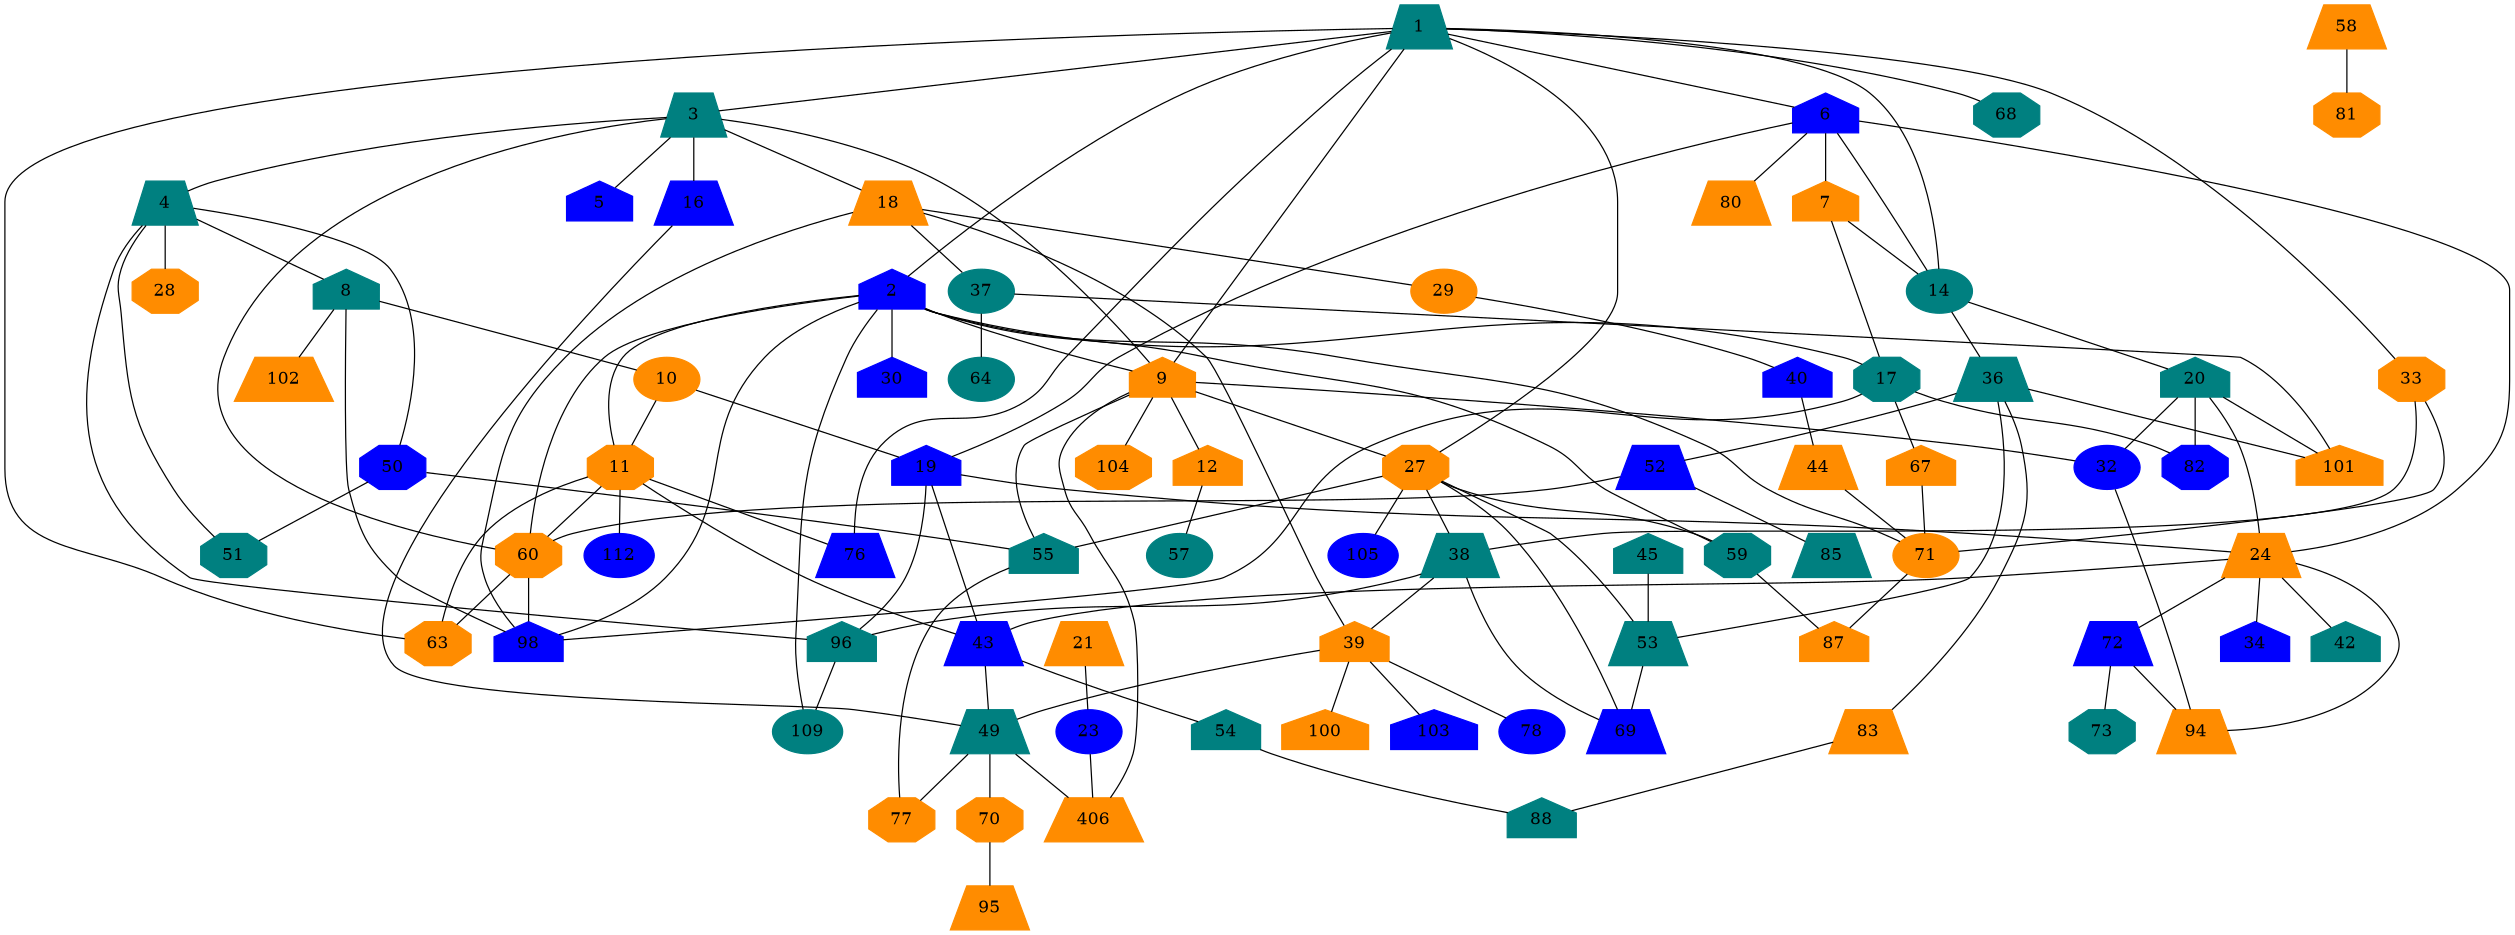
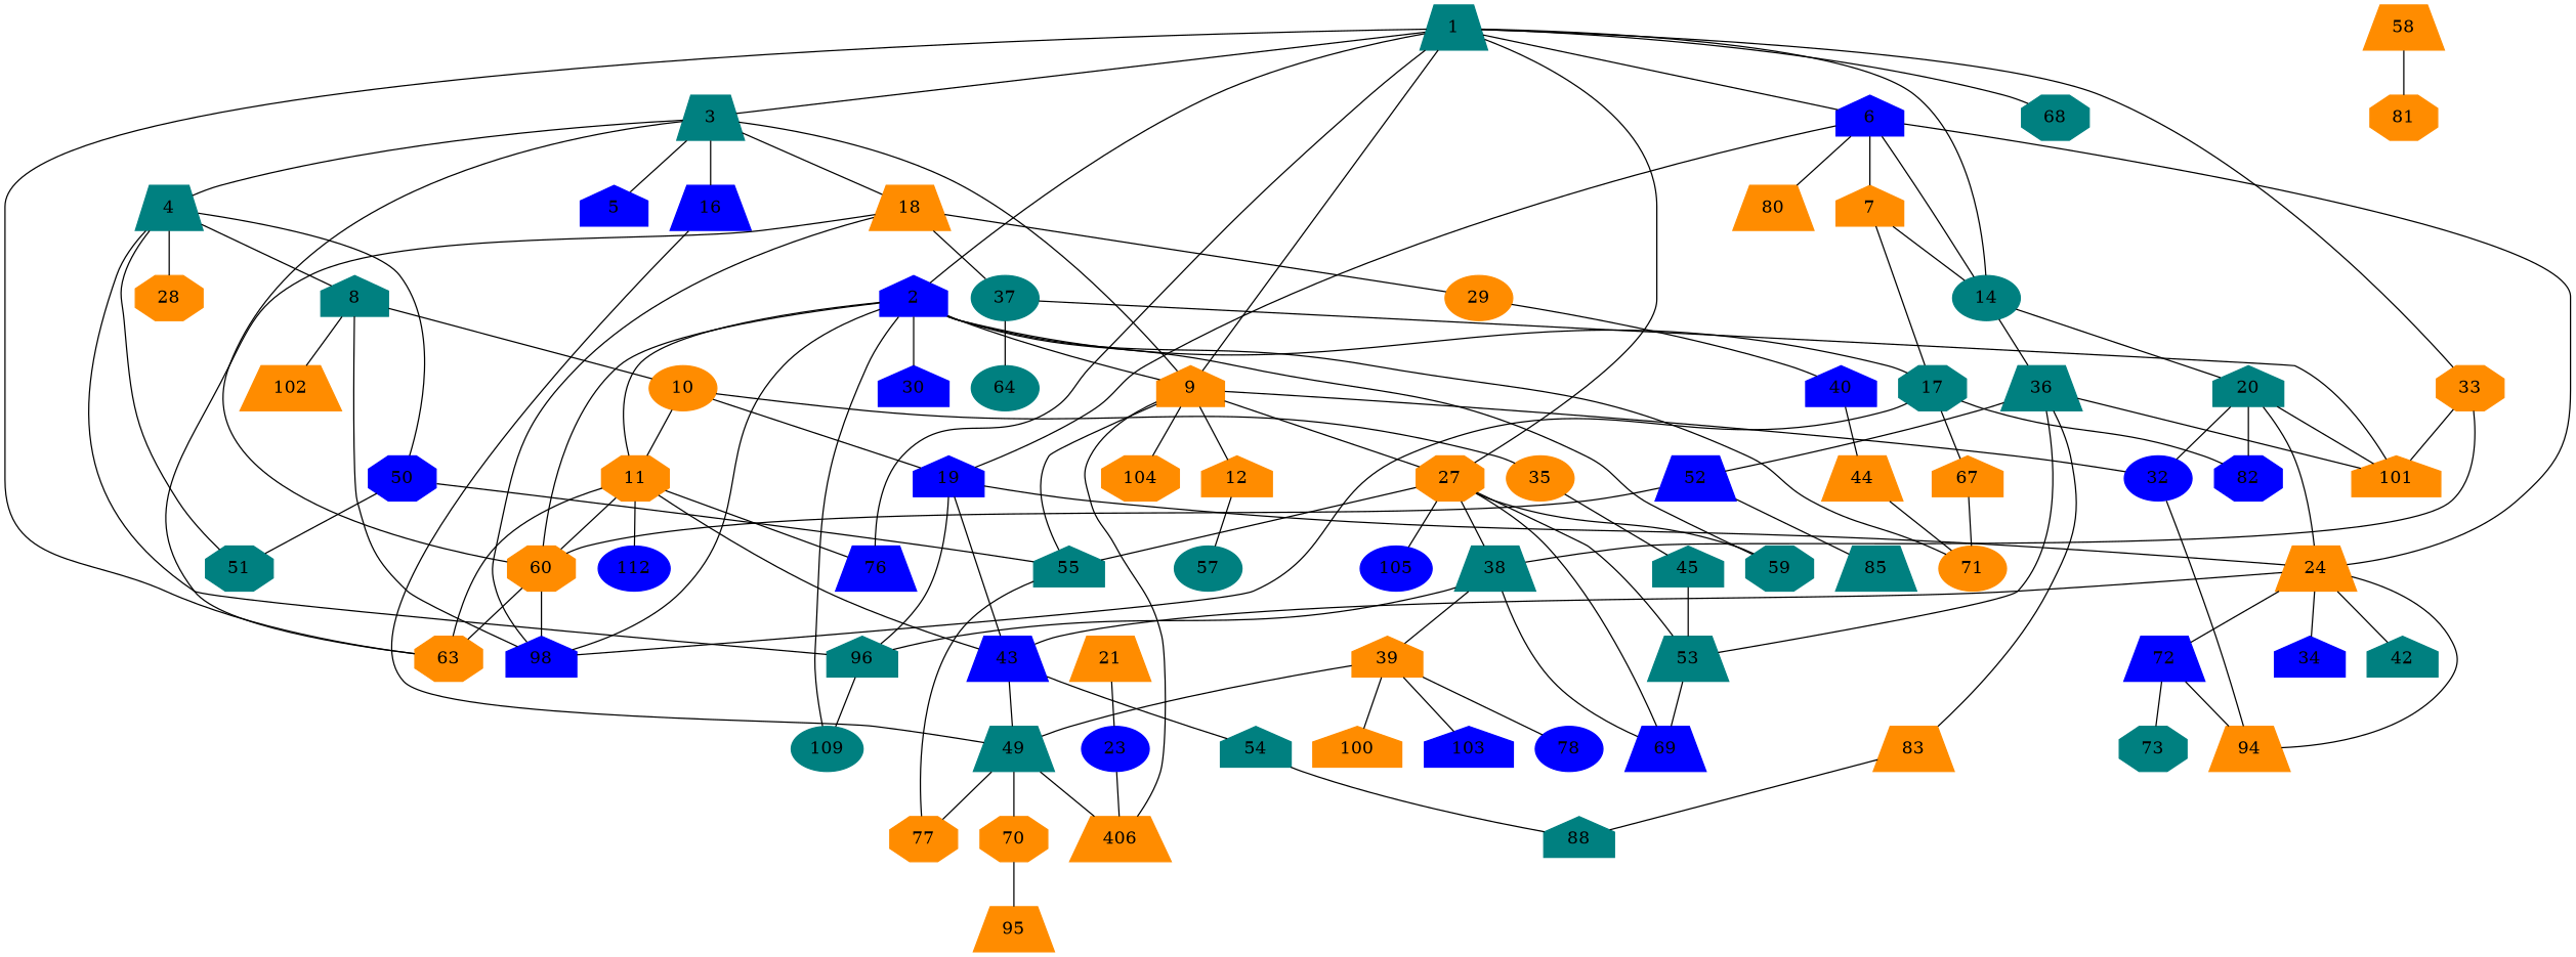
  graph {
    node [color=darkorange shape=trapezium style=filled]
    1 [color=teal super="+22"]
    2 [color=blue shape=house super="+15"]
    3 [color=teal super="+46"]
    6 [color=blue shape=house super="+13"]
    9 [shape=house super="+31"]
    14 [color=teal shape=ellipse]
    27 [shape=octagon]
    33 [shape=octagon super="+89"]
    63 [shape=octagon]
    68 [color=teal shape=octagon]
    76 [color=blue]
    11 [shape=octagon super="+93"]
    17 [color=teal shape=octagon super="+66"]
    30 [color=blue shape=house]
    59 [color=teal shape=octagon]
    60 [shape=octagon]
    71 [shape=ellipse super="+90"]
    98 [color=blue shape=house super="+108"]
    109 [color=teal shape=ellipse]
    4 [color=teal super="+26"]
    5 [color=blue shape=house]
    16 [color=blue super="+62"]
    18 [super="+48"]
    7 [shape=house]
    19 [color=blue shape=house super="+65"]
    24 [super="+25"]
    80
    12 [shape=house]
    32 [color=blue shape=ellipse]
    55 [color=teal shape=house super="+75"]
    104 [shape=octagon]
    n32 [label=406]
    20 [color=teal shape=house super="+86"]
    36 [color=teal super="+47"]
    38 [color=teal super="+110"]
    53 [color=teal super="+91"]
    69 [color=blue super="+74"]
    105 [color=blue shape=ellipse]
    101 [shape=house]
    43 [color=blue super="+79"]
    112 [color=blue shape=ellipse]
    67 [shape=house]
    82 [color=blue shape=octagon]
-   87 [shape=house]
    8 [color=teal shape=house super="+56"]
    28 [shape=octagon]
    50 [color=blue shape=octagon]
    51 [color=teal shape=octagon]
    96 [color=teal shape=house super="+107"]
    49 [color=teal super="+97"]
    29 [shape=ellipse]
    37 [color=teal shape=ellipse super="+84"]
    39 [shape=house super="+41"]
    10 [shape=ellipse]
    102
    34 [color=blue shape=house]
    42 [color=teal shape=house]
    72 [color=blue super="+92"]
    94 [super="+99"]
+   35 [shape=ellipse]
    57 [color=teal shape=ellipse]
    77 [shape=octagon]
    23 [color=blue shape=ellipse]
    21
    45 [color=teal shape=house]
    54 [color=teal shape=house]
    52 [color=blue super="+61"]
    83 [super="+111"]
    70 [shape=octagon]
    40 [color=blue shape=house]
    64 [color=teal shape=ellipse]
    78 [color=blue shape=ellipse]
    100 [shape=house]
    103 [color=blue shape=house]
    81 [shape=octagon]
    58
    73 [color=teal shape=octagon]
    44
    85 [color=teal]
    88 [color=teal shape=house]
    95
    1 -- 2
    1 -- 3
    1 -- 6
    1 -- 9
    1 -- 14
    1 -- 27
    1 -- 33
    1 -- 63
    1 -- 68
    1 -- 76
    2 -- 9
    2 -- 11
    2 -- 17
    2 -- 30
    2 -- 59
    2 -- 60
    2 -- 71
    2 -- 98
    2 -- 109
    3 -- 9
    3 -- 60
    3 -- 4
    3 -- 5
    3 -- 16
    3 -- 18
    6 -- 14
    6 -- 7 [weight=2]
    6 -- 19
    6 -- 24
    6 -- 80
    9 -- 27
    9 -- 12
    9 -- 32
    9 -- 55
    9 -- 104
    9 -- n32
    14 -- 20
    14 -- 36
    27 -- 59
    27 -- 55
    27 -- 38
    27 -- 53
    27 -- 69
    27 -- 105
    33 -- 38
-   33 -- 71
+   33 -- 101
    11 -- 63
    11 -- 76
    11 -- 60
    11 -- 43
    11 -- 112
    17 -- 98
    17 -- 67
    17 -- 82
-   59 -- 87
    60 -- 63
    60 -- 98
-   71 -- 87
    4 -- 8
    4 -- 28
    4 -- 50
    4 -- 51
    4 -- 96
    16 -- 49
    18 -- 98
    18 -- 29
    18 -- 37
-   18 -- 39
+   18 -- 63
    7 -- 14
    7 -- 17
    19 -- 24
    19 -- 43
    19 -- 96
    24 -- 43
    24 -- 34
    24 -- 42
    24 -- 72
    24 -- 94
    12 -- 57
    32 -- 94
    55 -- 77
    20 -- 24
    20 -- 32
    20 -- 101
    20 -- 82
    36 -- 53 [weight=2]
    36 -- 101
    36 -- 52
    36 -- 83
    38 -- 69
    38 -- 96
    38 -- 39
    53 -- 69
    43 -- 49
    43 -- 54
    67 -- 71
    8 -- 98
    8 -- 10
    8 -- 102
    50 -- 55 [weight=2]
    50 -- 51
    96 -- 109
    49 -- n32
    49 -- 77
    49 -- 70
    29 -- 40
    37 -- 101
    37 -- 64
    39 -- 49
    39 -- 78
    39 -- 100
    39 -- 103
    10 -- 11
    10 -- 19 [weight=2]
+   10 -- 35
    72 -- 94
    72 -- 73
+   35 -- 45
    23 -- n32
    21 -- 23
    45 -- 53
    54 -- 88
    52 -- 60
    52 -- 85
    83 -- 88
    70 -- 95
    40 -- 44
    58 -- 81
    44 -- 71
  }
